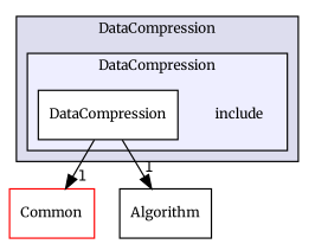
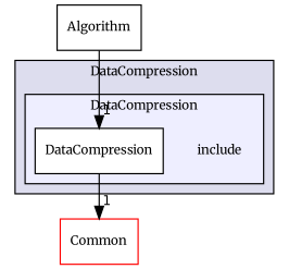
  digraph {
    compound=true
    fontname=Merriweather
    node [fontname=Merriweather fontsize=10 shape=box color=black]
    edge [fontname=Merriweather headlabel=1 labeldistance=1.5 labelfontname=Helvetica labelfontsize=10]
    n1 [label=include shape=plaintext color=""]
    n2 [fillcolor=white label=DataCompression style=filled]
    n3 [color=red label=Common]
    n4 [label=Algorithm]
    subgraph cluster_1 {
      bgcolor="#ddddee"
      fontsize=10
      label=DataCompression
      pencolor=black
      subgraph cluster_2 {
        bgcolor="#eeeeff"
        fontsize=10
        label=DataCompression
        pencolor=black
        n1
        n2
      }
    }
    n2 -> n3
-   n2 -> n4
+   n4 -> n2
  }
